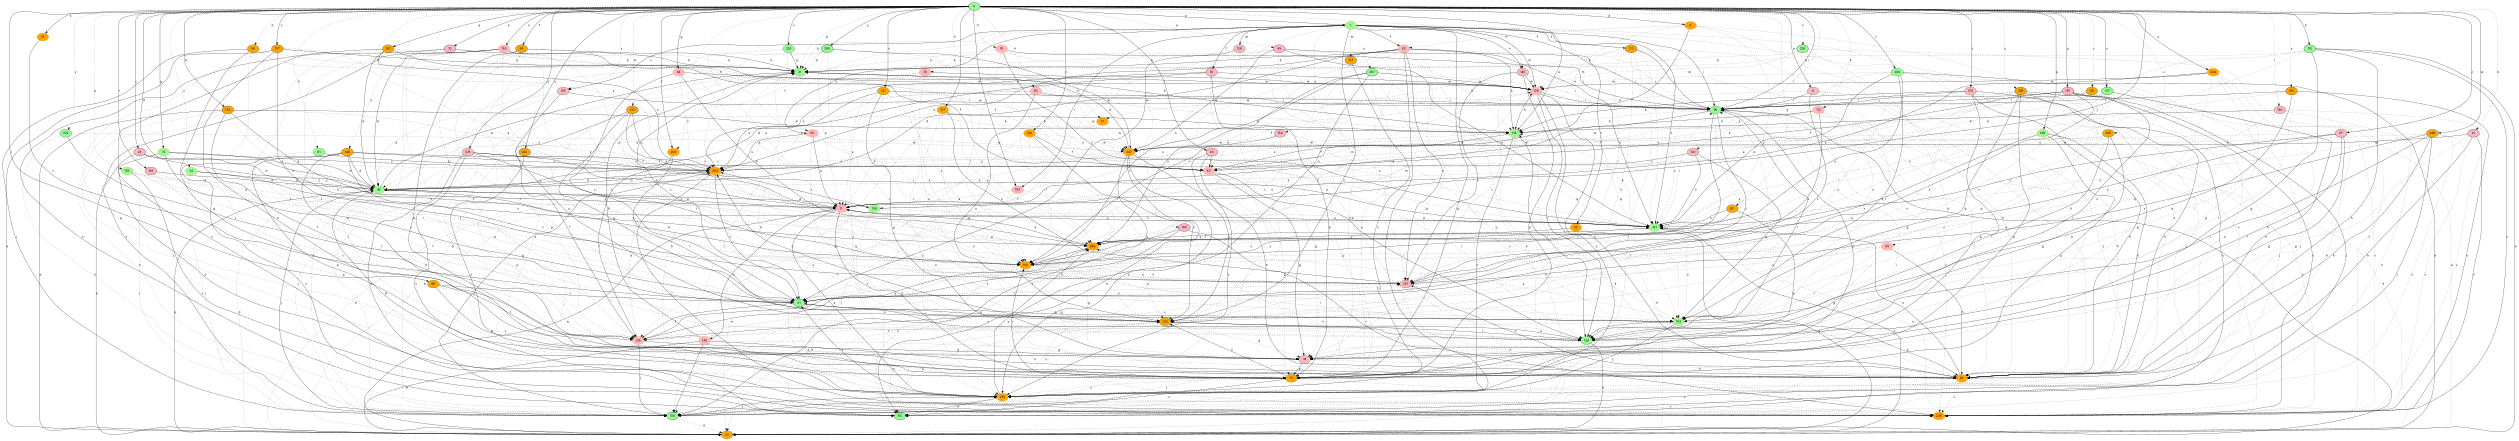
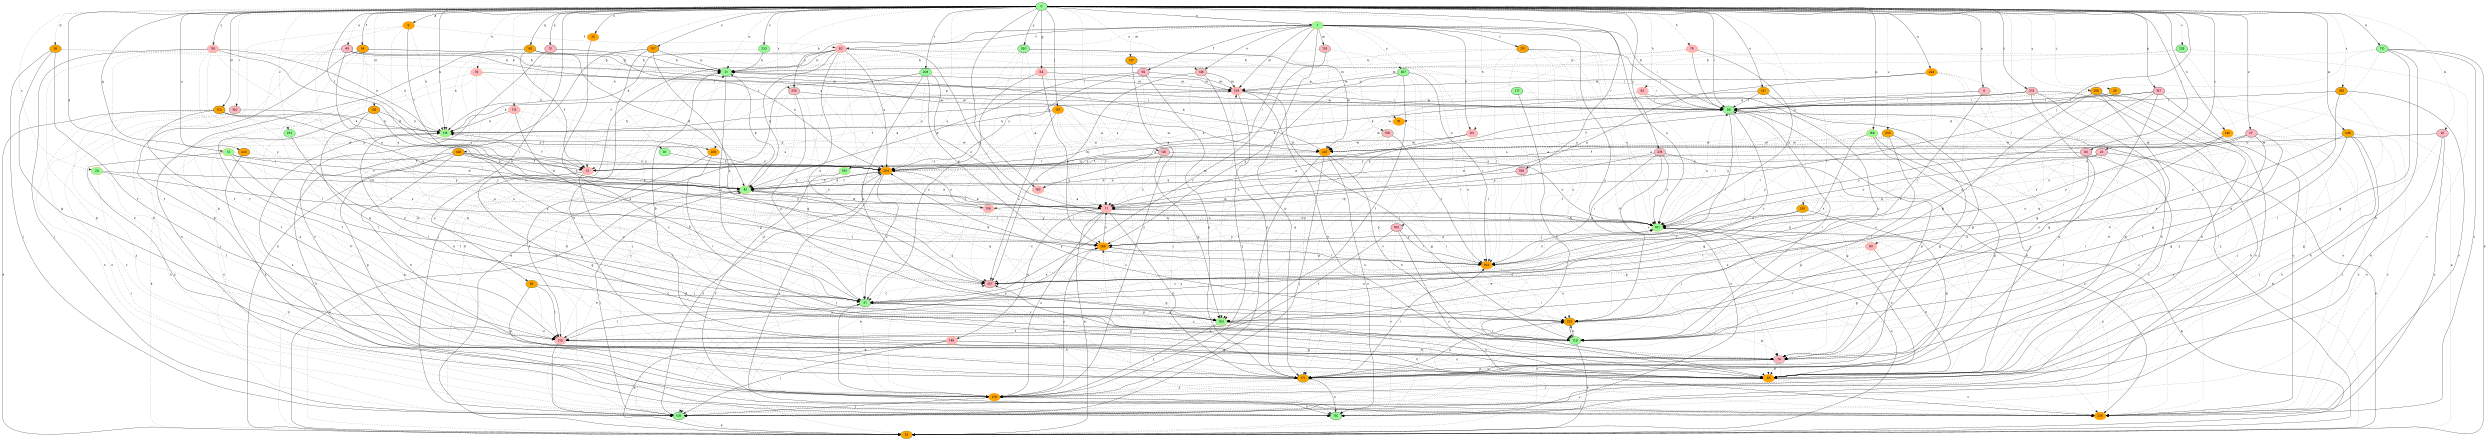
  strict digraph {
    fontname=Inter
    node [color=darkorange fillcolor=lightpink fontname=Inter style=filled]
    edge [fontname=Inter style=dotted]
    0 [color=black fillcolor=palegreen]
    1 [fillcolor=palegreen]
    6 [color=darkgreen]
    9 [fillcolor=orange]
    10 [color=black]
    20 [color=black]
    21 [color=darkgreen fillcolor=palegreen]
    23 [color=black]
    24 [fillcolor=palegreen]
    25 [fillcolor=orange]
    26 [color=darkgreen fillcolor=orange]
    36 [color=darkgreen fillcolor=orange]
    42 [fillcolor=palegreen]
    49 [color=black]
    54 [color=black fillcolor=orange]
    64
    72 [fillcolor=palegreen]
    76
    79
    81 [color=darkgreen fillcolor=palegreen]
    82
    83
    86 [color=darkgreen fillcolor=orange]
    90
    93 [color=black]
    96 [color=darkgreen fillcolor=palegreen]
-   106 [fillcolor=palegreen]
+   106
    107 [fillcolor=orange]
    110 [color=black fillcolor=palegreen]
    113
    118 [fillcolor=palegreen]
    120 [color=darkgreen]
    133 [color=black fillcolor=orange]
    135 [color=black fillcolor=orange]
    140 [fillcolor=orange]
    141 [color=darkgreen fillcolor=orange]
    145 [color=darkgreen]
    155
    157 [color=black fillcolor=orange]
    163 [fillcolor=palegreen]
    167 [color=black]
    168 [fillcolor=palegreen]
    182 [color=darkgreen fillcolor=orange]
    186 [color=black]
    190 [color=darkgreen]
    192
    204 [fillcolor=orange]
    208 [color=darkgreen fillcolor=palegreen]
    209 [fillcolor=orange]
    217 [color=black fillcolor=palegreen]
    220 [color=black fillcolor=orange]
    224 [fillcolor=orange]
    226 [color=black fillcolor=palegreen]
    232 [color=darkgreen fillcolor=palegreen]
    235 [color=darkgreen fillcolor=orange]
    246 [color=darkgreen fillcolor=orange]
    250 [color=black fillcolor=orange]
    253 [color=darkgreen fillcolor=palegreen]
    255 [color=darkgreen]
    258 [color=black fillcolor=orange]
    260 [color=black fillcolor=palegreen]
    261 [color=darkgreen fillcolor=orange]
    271 [color=black]
    274 [color=darkgreen]
    278 [color=darkgreen]
-   55 [fillcolor=orange]
    59 [color=black]
    62
    85 [fillcolor=orange]
    137 [color=black fillcolor=orange]
    138 [color=darkgreen]
    139
    158 [color=darkgreen]
    160 [color=black]
    161 [fillcolor=palegreen]
    171 [color=darkgreen fillcolor=orange]
    210 [color=black fillcolor=orange]
    225 [color=darkgreen fillcolor=orange]
    236 [fillcolor=orange]
    267 [color=black fillcolor=palegreen]
    31 [color=black fillcolor=palegreen]
    51 [fillcolor=orange]
    74 [color=darkgreen]
    279 [fillcolor=orange]
    63
    268 [fillcolor=orange]
    148 [color=black fillcolor=orange]
    247 [fillcolor=orange]
    52 [color=darkgreen fillcolor=orange]
    129 [color=darkgreen fillcolor=palegreen]
    108 [color=black fillcolor=palegreen]
    215
    257 [color=darkgreen]
    11
    193 [fillcolor=orange]
    183 [fillcolor=palegreen]
    150 [color=black fillcolor=palegreen]
    149
    0 -> 1 [label=a style=solid]
    0 -> 6 [label=a style=solid]
    0 -> 9 [label=a style=solid]
    0 -> 10 [label=a style=solid]
    0 -> 20 [label=b]
    0 -> 21 [label=b]
    0 -> 23 [label=c style=solid]
    0 -> 24 [label=c]
    0 -> 25 [label=c style=solid]
    0 -> 26 [label=c]
    0 -> 36 [label=d]
    0 -> 42 [label=d style=solid]
    0 -> 49 [label=e]
    0 -> 54 [label=f style=solid]
    0 -> 64 [label=g style=solid]
    0 -> 72 [label=g style=solid]
    0 -> 76 [label=h]
    0 -> 79 [label=h]
    0 -> 81 [label=h]
    0 -> 82 [label=h]
    0 -> 83 [label=h]
    0 -> 86 [label=i style=solid]
    0 -> 90 [label=i]
    0 -> 93 [label=i style=solid]
    0 -> 96 [label=i style=solid]
    0 -> 106 [label=j style=solid]
    0 -> 107 [label=j style=solid]
    0 -> 110 [label=k style=solid]
    0 -> 113 [label=k]
    0 -> 118 [label=k style=solid]
    0 -> 120 [label=l]
    0 -> 133 [label=m style=solid]
    0 -> 135 [label=m]
    0 -> 140 [label=n style=solid]
    0 -> 141 [label=n style=solid]
    0 -> 145 [label=n]
    0 -> 155 [label=o style=solid]
    0 -> 157 [label=o style=solid]
    0 -> 163 [label=p]
    0 -> 167 [label=p style=solid]
    0 -> 168 [label=p style=solid]
    0 -> 182 [label=q style=solid]
    0 -> 186 [label=r style=solid]
    0 -> 190 [label=r]
    0 -> 192 [label=r style=solid]
    0 -> 204 [label=s]
    0 -> 208 [label=t style=solid]
    0 -> 209 [label=t style=solid]
-   0 -> 217 [label=u style=solid]
    0 -> 220 [label=u style=solid]
    0 -> 224 [label=u style=solid]
    0 -> 226 [label=v]
    0 -> 232 [label=v]
    0 -> 235 [label=v]
    0 -> 246 [label=w style=solid]
    0 -> 250 [label=x]
    0 -> 253 [label=x style=solid]
    0 -> 255 [label=x]
    0 -> 258 [label=y]
    0 -> 260 [label=y style=solid]
    0 -> 261 [label=y]
    0 -> 271 [label=z style=solid]
    0 -> 274 [label=z style=solid]
    0 -> 278 [label=z style=solid]
    1 -> 21 [label=b]
    1 -> 83 [label=h style=solid]
    1 -> 96 [label=i style=solid]
    1 -> 145 [label=n style=solid]
    1 -> 192 [label=r style=solid]
    1 -> 209 [label=t]
    1 -> 255 [label=x style=solid]
-   1 -> 55 [label=f style=solid]
    1 -> 59 [label=f style=solid]
    1 -> 62 [label=f style=solid]
    1 -> 85 [label=h]
    1 -> 137 [label=m]
    1 -> 138 [label=m style=solid]
    1 -> 139 [label=m style=solid]
    1 -> 158 [label=o]
    1 -> 160 [label=o]
    1 -> 161 [label=o style=solid]
    1 -> 171 [label=p style=solid]
    1 -> 210 [label=t style=solid]
    1 -> 225 [label=u style=solid]
    1 -> 236 [label=v]
    1 -> 267 [label=y]
    6 -> 96 [label=i style=solid]
    6 -> 85 [label=h]
    6 -> 31 [label=c style=solid]
    6 -> 51 [label=e]
    6 -> 74 [label=g]
    6 -> 279 [label=z]
    9 -> 118 [label=k]
    9 -> 62 [label=f]
    9 -> 171 [label=p]
    9 -> 279 [label=z]
    9 -> 63 [label=f style=solid]
    9 -> 268 [label=y]
    10 -> 21 [label=b style=solid]
    10 -> 236 [label=v style=solid]
    10 -> 31 [label=c]
    10 -> 51 [label=e]
    10 -> 148 [label=n]
    20 -> 85 [label=h style=solid]
    20 -> 236 [label=v style=solid]
    20 -> 74 [label=g]
    20 -> 247 [label=w style=solid]
    21 -> 139 [label=m style=solid]
    21 -> 31 [label=c style=solid]
    21 -> 279 [label=z]
    23 -> 42 [label=d style=solid]
    23 -> 204 [label=s]
    23 -> 161 [label=o style=solid]
    23 -> 52 [label=e style=solid]
    23 -> 129 [label=l]
    24 -> 42 [label=d style=solid]
    24 -> 268 [label=y style=solid]
    24 -> 108 [label=j]
    24 -> 215 [label=t]
    25 -> 31 [label=c style=solid]
    26 -> 96 [label=i style=solid]
    26 -> 74 [label=g]
    26 -> 257 [label=x]
    36 -> 21 [label=b]
    36 -> 96 [label=i]
    36 -> 74 [label=g style=solid]
    36 -> 108 [label=j style=solid]
-   36 -> 215 [label=t]
+   36 -> 215 [label=t style=solid]
    42 -> 21 [label=b style=solid]
    42 -> 106 [label=d style=solid]
    42 -> 204 [label=s style=solid]
    42 -> 52 [label=e style=solid]
    42 -> 108 [label=j style=solid]
    42 -> 11 [label=a style=solid]
    49 -> 21 [label=b]
    49 -> 96 [label=i style=solid]
    49 -> 118 [label=k]
    49 -> 85 [label=h]
    49 -> 161 [label=o style=solid]
    49 -> 247 [label=w style=solid]
    49 -> 215 [label=t]
    49 -> 257 [label=x]
    54 -> 21 [label=b style=solid]
    54 -> 171 [label=p style=solid]
    54 -> 31 [label=c]
    54 -> 247 [label=w]
    54 -> 129 [label=l]
    54 -> 215 [label=t]
    64 -> 204 [label=s]
    64 -> 139 [label=m style=solid]
    64 -> 31 [label=c style=solid]
    64 -> 268 [label=y style=solid]
    64 -> 11 [label=a]
    72 -> 42 [label=d style=solid]
    72 -> 204 [label=s style=solid]
    72 -> 31 [label=c style=solid]
    72 -> 279 [label=z style=solid]
    76 -> 21 [label=b]
    76 -> 96 [label=i style=solid]
    76 -> 161 [label=o style=solid]
    76 -> 247 [label=w]
    76 -> 193 [label=r]
    79 -> 139 [label=m style=solid]
    79 -> 225 [label=u]
    79 -> 279 [label=z]
    79 -> 268 [label=y]
    79 -> 108 [label=j]
    79 -> 257 [label=x]
    81 -> 204 [label=s style=solid]
    81 -> 268 [label=y]
    81 -> 215 [label=t]
    82 -> 42 [label=d]
    82 -> 96 [label=i style=solid]
    82 -> 204 [label=s]
    82 -> 161 [label=o]
    82 -> 225 [label=u style=solid]
    82 -> 247 [label=w]
    83 -> 204 [label=s style=solid]
    83 -> 74 [label=g]
    83 -> 247 [label=w]
    83 -> 52 [label=e]
    83 -> 11 [label=a style=solid]
    83 -> 193 [label=r]
    86 -> 85 [label=c]
    86 -> 171 [label=p style=solid]
    86 -> 31 [label=c style=solid]
    86 -> 215 [label=t style=solid]
    90 -> 85 [label=h style=solid]
    90 -> 74 [label=g]
    90 -> 129 [label=l]
    90 -> 257 [label=x]
    90 -> 193 [label=r]
    93 -> 225 [label=u style=solid]
    93 -> 279 [label=z style=solid]
    93 -> 63 [label=f style=solid]
    96 -> 118 [label=k]
    96 -> 161 [label=o]
    96 -> 171 [label=p style=solid]
    96 -> 236 [label=v]
    96 -> 31 [label=c style=solid]
    96 -> 129 [label=l style=solid]
    96 -> 257 [label=x]
    96 -> 11 [label=a style=solid]
    96 -> 193 [label=r style=solid]
    106 -> 204 [label=s style=solid]
    106 -> 139 [label=m]
    106 -> 161 [label=o]
    106 -> 236 [label=v]
    106 -> 52 [label=e]
    107 -> 118 [label=k style=solid]
    107 -> 236 [label=v]
    107 -> 279 [label=z]
    107 -> 268 [label=y]
    107 -> 257 [label=x style=solid]
    107 -> 11 [label=a]
    107 -> 183 [label=q]
    110 -> 21 [label=b]
    110 -> 42 [label=d]
    110 -> 85 [label=h style=solid]
    110 -> 161 [label=o]
    110 -> 236 [label=v style=solid]
    110 -> 74 [label=g style=solid]
    110 -> 52 [label=e style=solid]
    113 -> 118 [label=k style=solid]
    113 -> 85 [label=h]
    113 -> 63 [label=f]
    113 -> 247 [label=w]
    113 -> 257 [label=x style=solid]
    113 -> 183 [label=q]
    118 -> 204 [label=s]
    118 -> 279 [label=z style=solid]
    118 -> 63 [label=f style=solid]
    118 -> 247 [label=w]
    118 -> 129 [label=l style=solid]
    118 -> 150 [label=n]
    120 -> 204 [label=s style=solid]
    120 -> 161 [label=o style=solid]
    120 -> 11 [label=a]
    120 -> 183 [label=q style=solid]
    133 -> 118 [label=k style=solid]
    133 -> 204 [label=s]
    133 -> 279 [label=z]
    133 -> 268 [label=y]
    133 -> 52 [label=e style=solid]
    133 -> 215 [label=t style=solid]
    133 -> 11 [label=a style=solid]
    133 -> 150 [label=n]
    135 -> 118 [label=k]
    135 -> 204 [label=s style=solid]
    135 -> 215 [label=t style=solid]
    135 -> 257 [label=x]
    135 -> 11 [label=a style=solid]
    135 -> 183 [label=q style=solid]
    140 -> 225 [label=u style=solid]
    140 -> 236 [label=v]
    140 -> 63 [label=f style=solid]
    140 -> 247 [label=w]
    140 -> 108 [label=j]
    140 -> 150 [label=n]
    141 -> 96 [label=i style=solid]
    141 -> 204 [label=s style=solid]
    141 -> 74 [label=g style=solid]
    141 -> 268 [label=y]
    141 -> 11 [label=a]
    141 -> 193 [label=r]
    145 -> 139 [label=m style=solid]
    145 -> 171 [label=p style=solid]
    145 -> 31 [label=c]
    145 -> 257 [label=x style=solid]
    145 -> 11 [label=a]
    145 -> 183 [label=q]
    155 -> 21 [label=b]
    155 -> 42 [label=d style=solid]
    155 -> 118 [label=k style=solid]
    155 -> 161 [label=o]
    155 -> 171 [label=p]
    155 -> 268 [label=y]
    155 -> 108 [label=j style=solid]
    155 -> 215 [label=t]
    155 -> 193 [label=r]
    157 -> 21 [label=b style=solid]
    157 -> 85 [label=h style=solid]
    157 -> 171 [label=p]
    157 -> 52 [label=e style=solid]
    157 -> 257 [label=x style=solid]
    157 -> 11 [label=a]
    163 -> 42 [label=d]
    163 -> 236 [label=v style=solid]
    163 -> 108 [label=j]
    163 -> 11 [label=a]
    163 -> 193 [label=r]
    167 -> 96 [label=i style=solid]
    167 -> 236 [label=v]
    167 -> 63 [label=f style=solid]
    167 -> 52 [label=e]
    167 -> 129 [label=l style=solid]
    167 -> 108 [label=j style=solid]
    167 -> 257 [label=x style=solid]
    167 -> 11 [label=a]
    167 -> 183 [label=q]
    168 -> 85 [label=h style=solid]
    168 -> 171 [label=p style=solid]
    168 -> 268 [label=y]
    168 -> 247 [label=w]
    168 -> 52 [label=e]
    168 -> 257 [label=x style=solid]
    182 -> 21 [label=b]
    182 -> 42 [label=d style=solid]
    182 -> 118 [label=k]
    182 -> 204 [label=s style=solid]
    182 -> 63 [label=f style=solid]
    182 -> 129 [label=l]
    182 -> 150 [label=n style=solid]
    186 -> 42 [label=d style=solid]
    186 -> 171 [label=p]
    186 -> 193 [label=r]
    190 -> 118 [label=k style=solid]
    190 -> 236 [label=v]
    190 -> 257 [label=x]
    190 -> 150 [label=n]
    192 -> 268 [label=y]
    192 -> 108 [label=j]
    192 -> 11 [label=a]
    204 -> 42 [label=d style=solid]
    204 -> 236 [label=v style=solid]
    204 -> 31 [label=c style=solid]
    204 -> 52 [label=e]
    204 -> 193 [label=r]
    204 -> 183 [label=q]
    208 -> 204 [label=s]
    208 -> 139 [label=m]
    208 -> 161 [label=o style=solid]
    208 -> 279 [label=z]
    208 -> 268 [label=y style=solid]
    208 -> 52 [label=e style=solid]
    208 -> 108 [label=j]
    208 -> 183 [label=q style=solid]
    209 -> 204 [label=s]
    209 -> 129 [label=l style=solid]
    209 -> 215 [label=t style=solid]
    217 -> 96 [label=i]
    217 -> 204 [label=s]
    217 -> 85 [label=h style=solid]
    220 -> 279 [label=z style=solid]
    220 -> 63 [label=f]
    220 -> 257 [label=x]
    224 -> 85 [label=h]
    224 -> 139 [label=m style=solid]
    224 -> 74 [label=g]
    224 -> 129 [label=l]
    224 -> 11 [label=a style=solid]
    224 -> 183 [label=q]
    226 -> 21 [label=b]
    226 -> 139 [label=m]
    226 -> 225 [label=u]
    226 -> 236 [label=v]
    232 -> 31 [label=c style=solid]
    232 -> 247 [label=w]
    232 -> 150 [label=n]
    235 -> 204 [label=s]
    235 -> 225 [label=u]
    235 -> 236 [label=v]
    235 -> 74 [label=g style=solid]
    235 -> 247 [label=w]
    235 -> 129 [label=l style=solid]
    235 -> 183 [label=q]
    246 -> 85 [label=h style=solid]
    246 -> 161 [label=o]
    246 -> 236 [label=v]
    246 -> 247 [label=w]
    246 -> 129 [label=l style=solid]
    246 -> 108 [label=j style=solid]
    246 -> 257 [label=x style=solid]
    246 -> 150 [label=n]
    250 -> 96 [label=i style=solid]
    250 -> 161 [label=o]
    250 -> 236 [label=v style=solid]
    250 -> 129 [label=l]
    250 -> 183 [label=q style=solid]
    253 -> 21 [label=b style=solid]
    253 -> 63 [label=f]
    253 -> 11 [label=a]
    255 -> 42 [label=d]
    255 -> 96 [label=i style=solid]
    255 -> 225 [label=u style=solid]
    255 -> 74 [label=g]
    255 -> 108 [label=j]
    255 -> 257 [label=x]
    258 -> 96 [label=i]
    258 -> 85 [label=h style=solid]
    258 -> 171 [label=p style=solid]
    258 -> 225 [label=u]
    258 -> 236 [label=v style=solid]
    258 -> 108 [label=j]
    258 -> 193 [label=r]
    258 -> 183 [label=q style=solid]
    260 -> 21 [label=b]
    260 -> 161 [label=o]
    260 -> 247 [label=w style=solid]
    260 -> 129 [label=l]
    260 -> 108 [label=j]
    260 -> 11 [label=a]
    260 -> 193 [label=r]
    261 -> 161 [label=o style=solid]
    261 -> 171 [label=p style=solid]
    261 -> 193 [label=r style=solid]
    271 -> 85 [label=h]
    271 -> 161 [label=o style=solid]
    271 -> 74 [label=g style=solid]
    271 -> 268 [label=y style=solid]
    271 -> 247 [label=w]
    271 -> 129 [label=l style=solid]
    274 -> 96 [label=i style=solid]
    274 -> 118 [label=k style=solid]
    274 -> 85 [label=h style=solid]
    274 -> 171 [label=p style=solid]
    274 -> 279 [label=z]
    274 -> 150 [label=n style=solid]
    278 -> 204 [label=s]
    278 -> 161 [label=o style=solid]
    278 -> 171 [label=p]
    278 -> 236 [label=v style=solid]
    278 -> 74 [label=g]
    278 -> 108 [label=j]
    278 -> 11 [label=a style=solid]
    278 -> 193 [label=r style=solid]
    278 -> 150 [label=n style=solid]
-   55 -> 85 [label=h]
-   55 -> 268 [label=y style=solid]
    59 -> 42 [label=d style=solid]
    59 -> 204 [label=s style=solid]
    59 -> 139 [label=m style=solid]
    59 -> 171 [label=p style=solid]
    59 -> 108 [label=j]
    62 -> 21 [label=b style=solid]
    62 -> 42 [label=d style=solid]
    62 -> 96 [label=i]
    62 -> 118 [label=k style=solid]
    62 -> 204 [label=s style=solid]
    62 -> 161 [label=o style=solid]
    62 -> 31 [label=c]
    62 -> 74 [label=g]
    62 -> 247 [label=w]
    62 -> 52 [label=e]
    62 -> 108 [label=j style=solid]
    62 -> 257 [label=x style=solid]
    62 -> 193 [label=r]
    85 -> 21 [label=b]
    85 -> 96 [label=i]
    85 -> 161 [label=o style=solid]
    85 -> 236 [label=v]
    85 -> 257 [label=x style=solid]
    137 -> 279 [label=z style=solid]
    138 -> 21 [label=b]
    138 -> 171 [label=n]
    138 -> 225 [label=u]
    138 -> 31 [label=c style=solid]
    139 -> 96 [label=i style=solid]
    139 -> 118 [label=k style=solid]
    139 -> 85 [label=h style=solid]
    139 -> 279 [label=z style=solid]
    139 -> 63 [label=f]
    139 -> 129 [label=l style=solid]
    158 -> 171 [label=p]
    158 -> 31 [label=c]
    158 -> 74 [label=g]
    158 -> 247 [label=w]
    158 -> 215 [label=t]
    158 -> 193 [label=r style=solid]
    158 -> 183 [label=q]
    160 -> 236 [label=v style=solid]
    160 -> 268 [label=y]
    160 -> 215 [label=t style=solid]
    160 -> 193 [label=r style=solid]
    160 -> 150 [label=n]
    161 -> 96 [label=i]
    161 -> 118 [label=k]
    161 -> 268 [label=y style=solid]
    161 -> 52 [label=e style=solid]
    171 -> 225 [label=u style=solid]
    171 -> 236 [label=v]
    171 -> 279 [label=z]
    171 -> 193 [label=r style=solid]
    171 -> 150 [label=n style=solid]
    210 -> 21 [label=b]
    210 -> 96 [label=i style=solid]
    210 -> 85 [label=h]
    210 -> 139 [label=m]
    210 -> 161 [label=o]
    210 -> 225 [label=u]
    210 -> 129 [label=l]
    210 -> 108 [label=j]
    210 -> 193 [label=r]
    225 -> 96 [label=i]
    225 -> 204 [label=s style=solid]
    225 -> 74 [label=g]
    225 -> 129 [label=l style=solid]
    225 -> 150 [label=n]
    236 -> 161 [label=o]
    267 -> 96 [label=i]
    267 -> 139 [label=m style=solid]
    267 -> 171 [label=p]
    267 -> 236 [label=v]
    267 -> 31 [label=c]
    267 -> 268 [label=y style=solid]
    267 -> 215 [label=t style=solid]
    267 -> 193 [label=r style=solid]
    267 -> 183 [label=q]
    31 -> 225 [label=u style=solid]
    31 -> 279 [label=z]
    31 -> 215 [label=t style=solid]
    31 -> 183 [label=q style=solid]
    51 -> 247 [label=w]
    51 -> 193 [label=r]
    74 -> 85 [label=h]
    74 -> 171 [label=p style=solid]
    74 -> 108 [label=j]
-   279 -> 42 [label=d style=solid]
+   279 -> 42 [label=d]
    279 -> 225 [label=u]
    279 -> 236 [label=v]
    279 -> 31 [label=c style=solid]
    279 -> 268 [label=y style=solid]
    279 -> 108 [label=j style=solid]
    279 -> 150 [label=n style=solid]
    63 -> 21 [label=b]
    63 -> 171 [label=p]
    63 -> 74 [label=g style=solid]
    63 -> 129 [label=l style=solid]
    268 -> 139 [label=m]
    268 -> 171 [label=p]
    268 -> 225 [label=u]
    268 -> 74 [label=g]
    268 -> 11 [label=a style=solid]
    268 -> 193 [label=r style=solid]
    148 -> 42 [label=d style=solid]
    148 -> 204 [label=s style=solid]
    148 -> 85 [label=h style=solid]
    148 -> 171 [label=p style=solid]
    148 -> 31 [label=c style=solid]
    148 -> 63 [label=f style=solid]
    148 -> 183 [label=q]
    148 -> 150 [label=n style=solid]
    247 -> 21 [label=b style=solid]
    247 -> 204 [label=s]
    247 -> 85 [label=h style=solid]
    247 -> 279 [label=z style=solid]
    247 -> 129 [label=l]
    247 -> 108 [label=j style=solid]
    247 -> 11 [label=a]
    247 -> 150 [label=n style=solid]
    52 -> 42 [label=d]
    52 -> 96 [label=i style=solid]
    52 -> 118 [label=k]
    52 -> 161 [label=o style=solid]
    129 -> 225 [label=u style=solid]
    129 -> 31 [label=c]
    129 -> 52 [label=e style=solid]
    108 -> 21 [label=b]
    108 -> 204 [label=s style=solid]
    108 -> 52 [label=e]
    215 -> 204 [label=s]
    215 -> 74 [label=g style=solid]
    215 -> 268 [label=y style=solid]
    215 -> 108 [label=j style=solid]
    215 -> 257 [label=x]
    257 -> 31 [label=c]
    257 -> 150 [label=n]
    11 -> 161 [label=o style=solid]
    11 -> 171 [label=p style=solid]
    11 -> 225 [label=u]
    11 -> 279 [label=z style=solid]
    11 -> 52 [label=e style=solid]
    11 -> 257 [label=x]
    11 -> 149 [label=n style=solid]
    193 -> 42 [label=d style=solid]
    193 -> 161 [label=o]
    193 -> 225 [label=u]
    193 -> 31 [label=c]
    193 -> 52 [label=e]
    193 -> 129 [label=l]
    193 -> 257 [label=x]
    193 -> 11 [label=a]
    183 -> 85 [label=h style=solid]
    183 -> 161 [label=o]
    183 -> 279 [label=z style=solid]
    183 -> 268 [label=y]
    183 -> 129 [label=l style=solid]
    183 -> 215 [label=t]
    150 -> 21 [label=b]
    150 -> 96 [label=i]
    150 -> 225 [label=u]
    150 -> 268 [label=y]
    149 -> 21 [label=b style=solid]
    149 -> 85 [label=h style=solid]
    149 -> 74 [label=g]
    149 -> 52 [label=e style=solid]
    149 -> 108 [label=j style=solid]
  }
